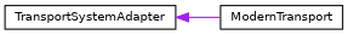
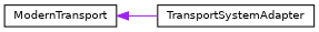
  digraph {
    rankdir=LR
    node [color=black fillcolor=white fontname=Helvetica fontsize=10 shape=record style=filled]
    n1 [height=0.2 label=ModernTransport width=0.4]
    n2 [height=0.2 label=TransportSystemAdapter width=0.4]
-   n2 -> n1 [color=purple dir=back fontname=Helvetica fontsize=10 labelfontname=Helvetica labelfontsize=10 style=solid]
+   n1 -> n2 [color=purple dir=back fontname=Helvetica fontsize=10 labelfontname=Helvetica labelfontsize=10 style=solid]
  }
